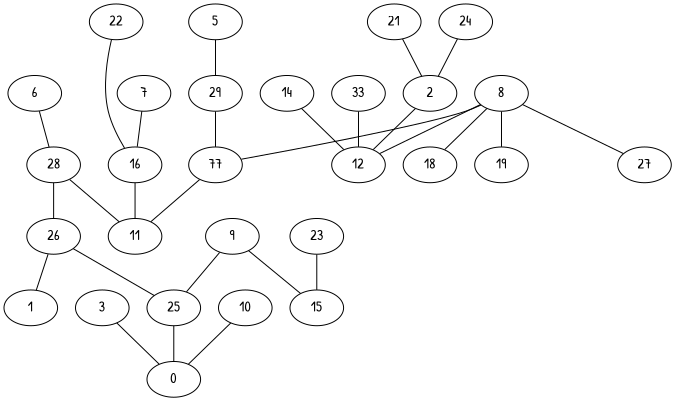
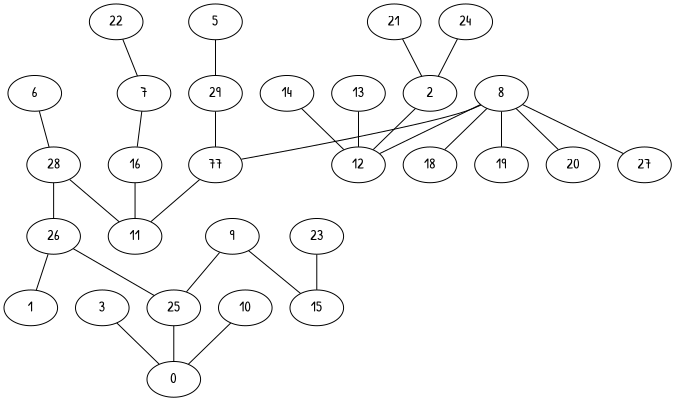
  digraph {
    fontname="Patrick Hand"
    node [fontname="Patrick Hand"]
    edge [color=black dir=none fontname="Patrick Hand"]
    22
    16
    0
    11
    9
    15
    25
    26
    1
    14
    12
-   13 [label=33]
+   13
    29
    n14 [label=77]
    23
    21
    2
    6
    28
    3
    8
    18
    19
+   20
    27
    24
    7
    10
    5
    subgraph sub_1 {
      22
      16
      0
      11
      9
      15
      25
      26
      1
      14
      12
      13
      29
      n14
      23
      21
      2
      6
      28
      3
      8
      18
      19
+     20
      27
      24
      7
      10
      5
    }
-   22 -> 16
+   22 -> 7
    16 -> 11
    9 -> 15
    9 -> 25
    25 -> 0
    26 -> 25
    26 -> 1
    14 -> 12
    13 -> 12
    29 -> n14
    n14 -> 11
    23 -> 15
    21 -> 2
    2 -> 12
    6 -> 28
    28 -> 11
    28 -> 26
    3 -> 0
    8 -> 12
    8 -> n14
    8 -> 18
    8 -> 19
+   8 -> 20
    8 -> 27
    24 -> 2
    7 -> 16
    10 -> 0
    5 -> 29
  }
